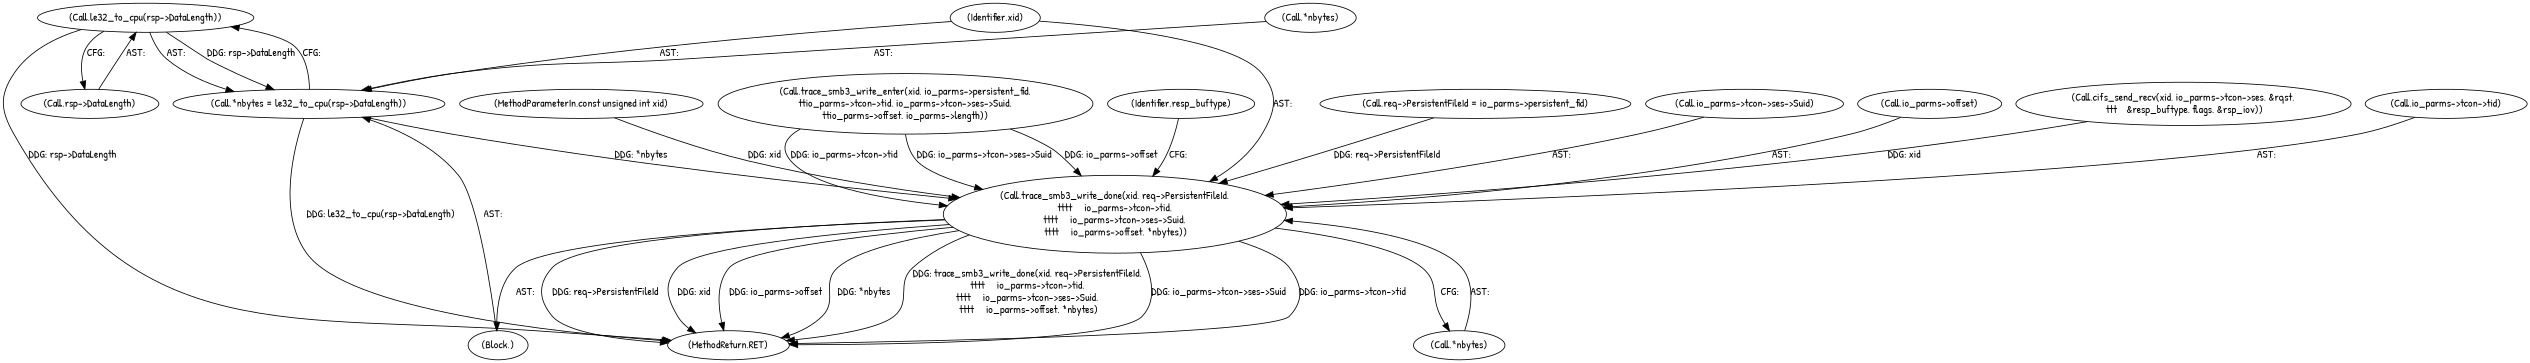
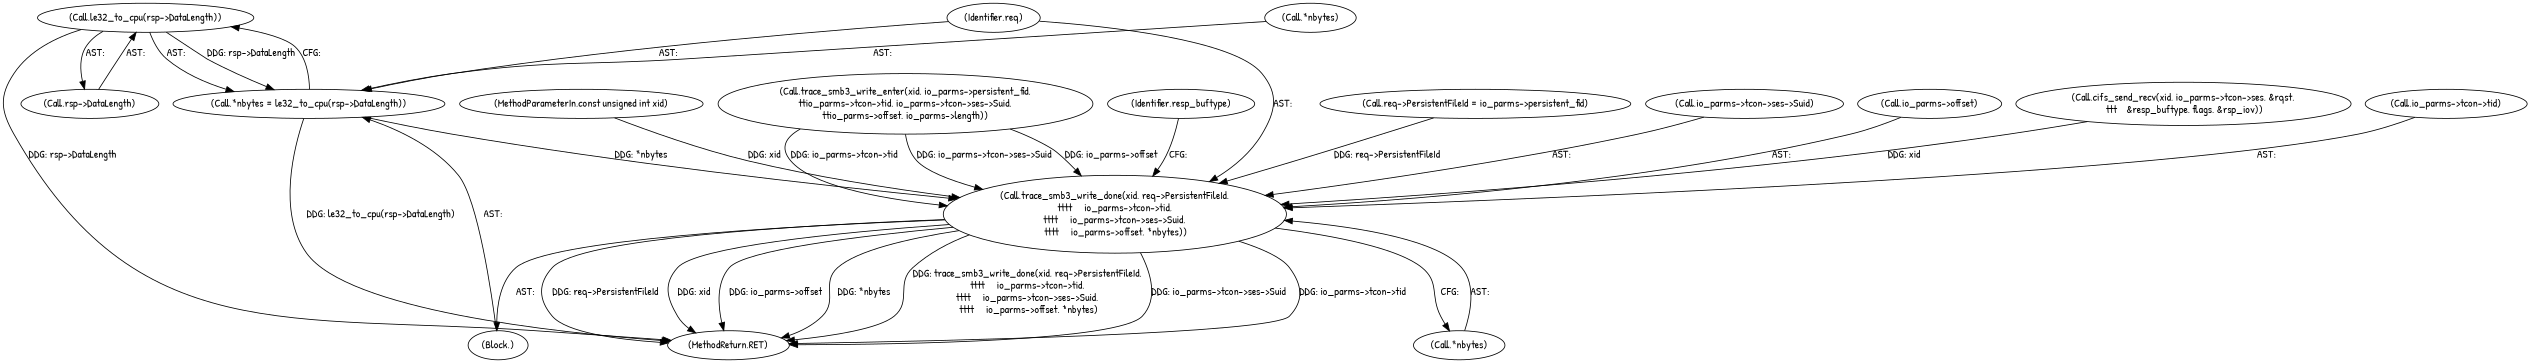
  digraph {
    fontname="Patrick Hand"
    node [fontname="Patrick Hand"]
    edge [fontname="Patrick Hand"]
    n1 [label="(Call,le32_to_cpu(rsp->DataLength))"]
    n2 [label="(Call,*nbytes = le32_to_cpu(rsp->DataLength))"]
    n3 [label="(MethodReturn,RET)"]
    n4 [label="(Call,rsp->DataLength)"]
    n5 [label="(Call,trace_smb3_write_done(xid, req->PersistentFileId,\n\t\t\t\t     io_parms->tcon->tid,\n\t\t\t\t     io_parms->tcon->ses->Suid,\n \t\t\t\t     io_parms->offset, *nbytes))"]
    n6 [label="(Block,)"]
    n7 [label="(Call,*nbytes)"]
    n8 [label="(MethodParameterIn,const unsigned int xid)"]
    n9 [label="(Call,trace_smb3_write_enter(xid, io_parms->persistent_fid,\n\t\tio_parms->tcon->tid, io_parms->tcon->ses->Suid,\n\t\tio_parms->offset, io_parms->length))"]
    n10 [label="(Identifier,resp_buftype)"]
-   n11 [label="(Identifier,xid)"]
+   n11 [label="(Identifier,req)"]
    n12 [label="(Call,req->PersistentFileId = io_parms->persistent_fid)"]
    n13 [label="(Call,*nbytes)"]
    n14 [label="(Call,io_parms->tcon->ses->Suid)"]
    n15 [label="(Call,io_parms->offset)"]
    n16 [label="(Call,cifs_send_recv(xid, io_parms->tcon->ses, &rqst,\n \t\t\t    &resp_buftype, flags, &rsp_iov))"]
    n17 [label="(Call,io_parms->tcon->tid)"]
    n1 -> n2 [label="AST: "]
    n1 -> n2 [label="DDG: rsp->DataLength"]
    n1 -> n3 [label="DDG: rsp->DataLength"]
-   n1 -> n4 [label="CFG: "]
+   n1 -> n4 [label="AST: "]
    n2 -> n1 [label="CFG: "]
    n2 -> n3 [label="DDG: le32_to_cpu(rsp->DataLength)"]
    n2 -> n5 [label="DDG: *nbytes"]
    n4 -> n1 [label="AST: "]
    n5 -> n3 [label="DDG: trace_smb3_write_done(xid, req->PersistentFileId,\n\t\t\t\t     io_parms->tcon->tid,\n\t\t\t\t     io_parms->tcon->ses->Suid,\n \t\t\t\t     io_parms->offset, *nbytes)"]
    n5 -> n3 [label="DDG: io_parms->tcon->ses->Suid"]
    n5 -> n3 [label="DDG: io_parms->tcon->tid"]
    n5 -> n3 [label="DDG: req->PersistentFileId"]
    n5 -> n3 [label="DDG: xid"]
    n5 -> n3 [label="DDG: io_parms->offset"]
    n5 -> n3 [label="DDG: *nbytes"]
    n5 -> n6 [label="AST: "]
    n5 -> n7 [label="CFG: "]
    n6 -> n2 [label="AST: "]
    n7 -> n5 [label="AST: "]
    n8 -> n5 [label="DDG: xid"]
    n9 -> n5 [label="DDG: io_parms->tcon->tid"]
    n9 -> n5 [label="DDG: io_parms->tcon->ses->Suid"]
    n9 -> n5 [label="DDG: io_parms->offset"]
    n10 -> n5 [label="CFG: "]
    n11 -> n2 [label="AST: "]
    n11 -> n5 [label="AST: "]
    n12 -> n5 [label="DDG: req->PersistentFileId"]
    n13 -> n2 [label="AST: "]
    n14 -> n5 [label="AST: "]
    n15 -> n5 [label="AST: "]
    n16 -> n5 [label="DDG: xid"]
    n17 -> n5 [label="AST: "]
  }
